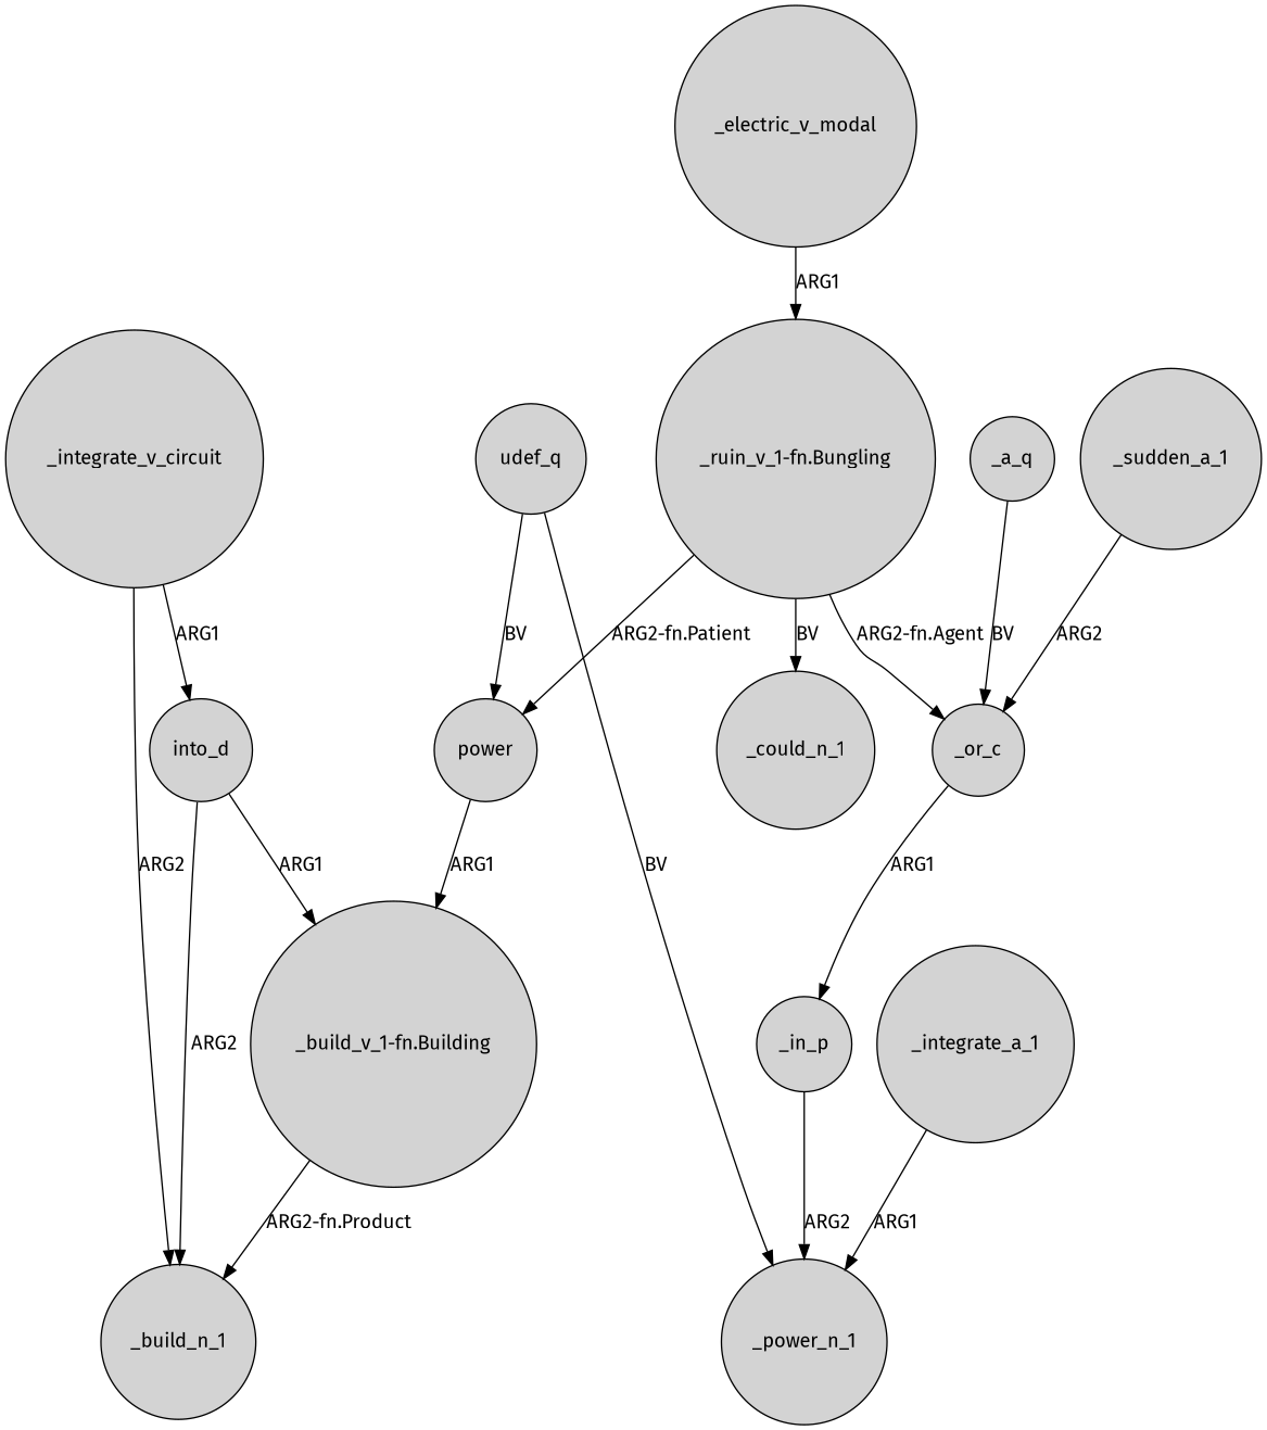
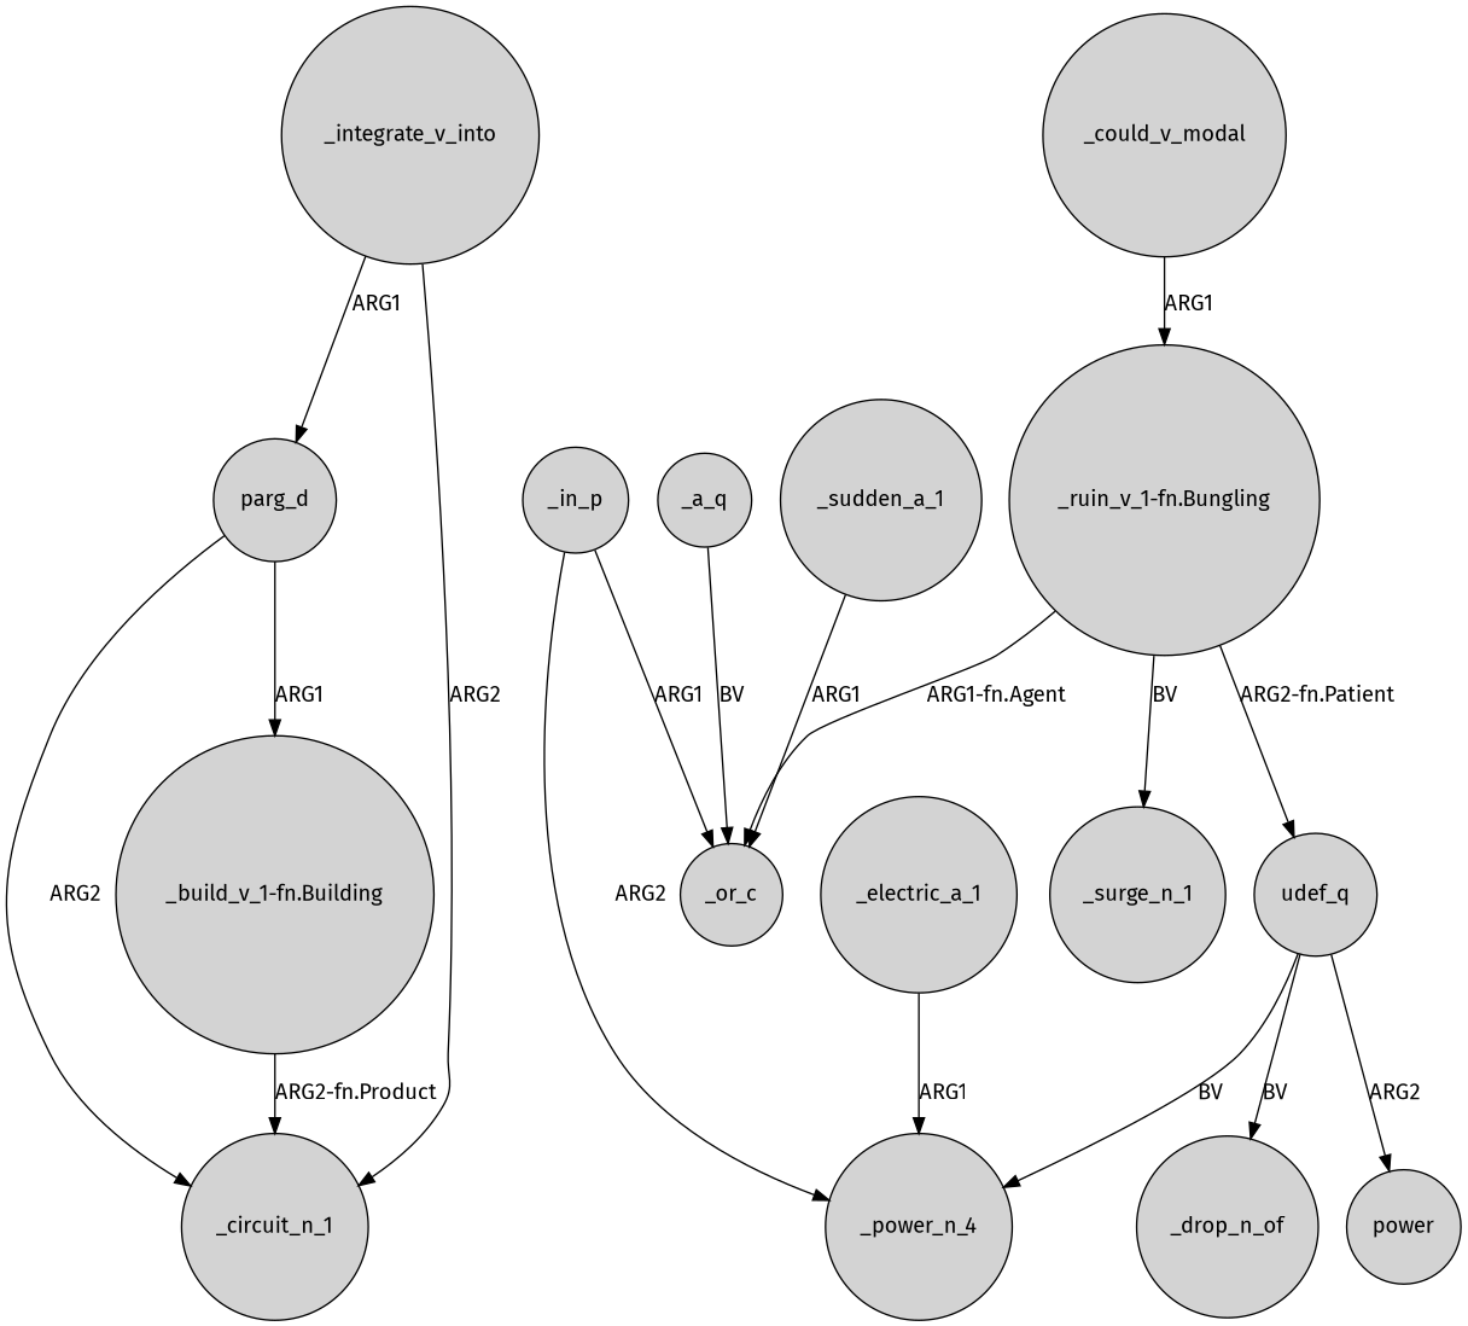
  digraph {
    fontname="Fira Sans"
    node [fontname="Fira Sans" shape=circle style=filled]
    edge [fontname="Fira Sans"]
-   parg_d [label=into_d]
-   _circuit_n_1 [label=_build_n_1]
+   parg_d
+   _circuit_n_1
    "_build_v_1-fn.Building"
-   _integrate_v_into [label=_integrate_v_circuit]
+   _integrate_v_into
    n5 [label=power]
    "_ruin_v_1-fn.Bungling"
    _or_c
-   _surge_n_1 [label=_could_n_1]
+   _surge_n_1
    _a_q
    udef_q
-   _power_n_1
+   _power_n_1 [label=_power_n_4]
+   _drop_n_of
    _in_p
-   _electric_a_1 [label=_integrate_a_1]
+   _electric_a_1
    _sudden_a_1
-   _could_v_modal [label=_electric_v_modal]
+   _could_v_modal
    parg_d -> _circuit_n_1 [label=ARG2]
    parg_d -> "_build_v_1-fn.Building" [label=ARG1]
    "_build_v_1-fn.Building" -> _circuit_n_1 [label="ARG2-fn.Product"]
    _integrate_v_into -> parg_d [label=ARG1]
    _integrate_v_into -> _circuit_n_1 [label=ARG2]
-   n5 -> "_build_v_1-fn.Building" [label=ARG1]
-   "_ruin_v_1-fn.Bungling" -> n5 [label="ARG2-fn.Patient"]
-   "_ruin_v_1-fn.Bungling" -> _or_c [label="ARG2-fn.Agent"]
+   "_ruin_v_1-fn.Bungling" -> udef_q [label="ARG2-fn.Patient"]
+   "_ruin_v_1-fn.Bungling" -> _or_c [label="ARG1-fn.Agent"]
    "_ruin_v_1-fn.Bungling" -> _surge_n_1 [label=BV]
    _a_q -> _or_c [label=BV]
-   udef_q -> n5 [label=BV]
+   udef_q -> n5 [label=ARG2]
    udef_q -> _power_n_1 [label=BV]
-   _or_c -> _in_p [label=ARG1]
+   udef_q -> _drop_n_of [label=BV]
+   _in_p -> _or_c [label=ARG1]
    _in_p -> _power_n_1 [label=ARG2]
    _electric_a_1 -> _power_n_1 [label=ARG1]
-   _sudden_a_1 -> _or_c [label=ARG2]
+   _sudden_a_1 -> _or_c [label=ARG1]
    _could_v_modal -> "_ruin_v_1-fn.Bungling" [label=ARG1]
  }
